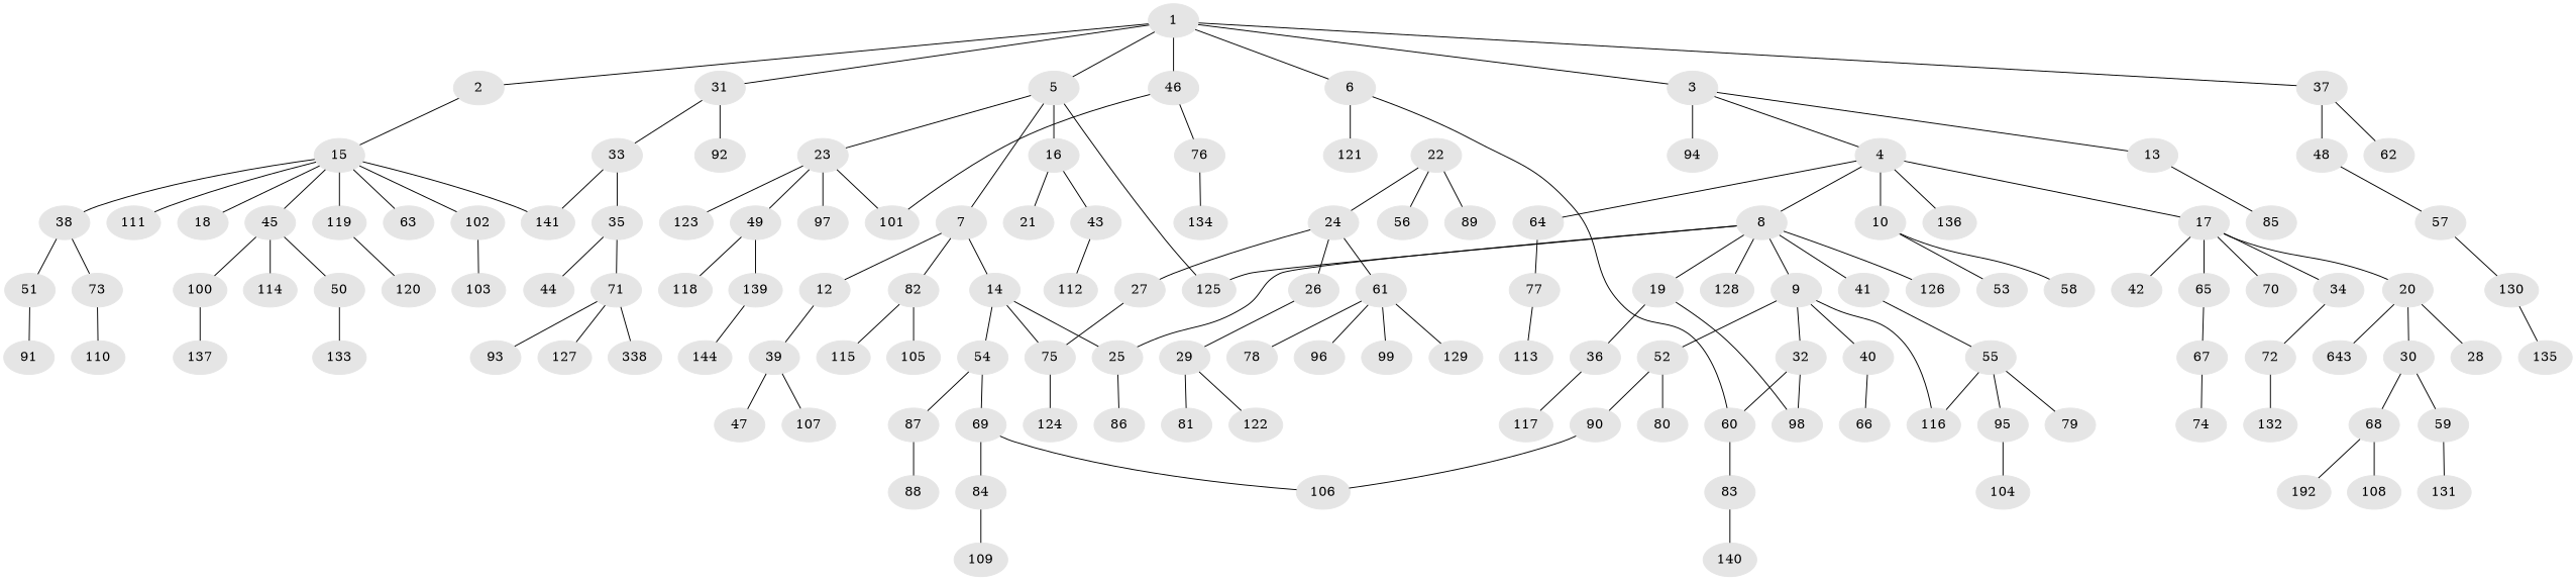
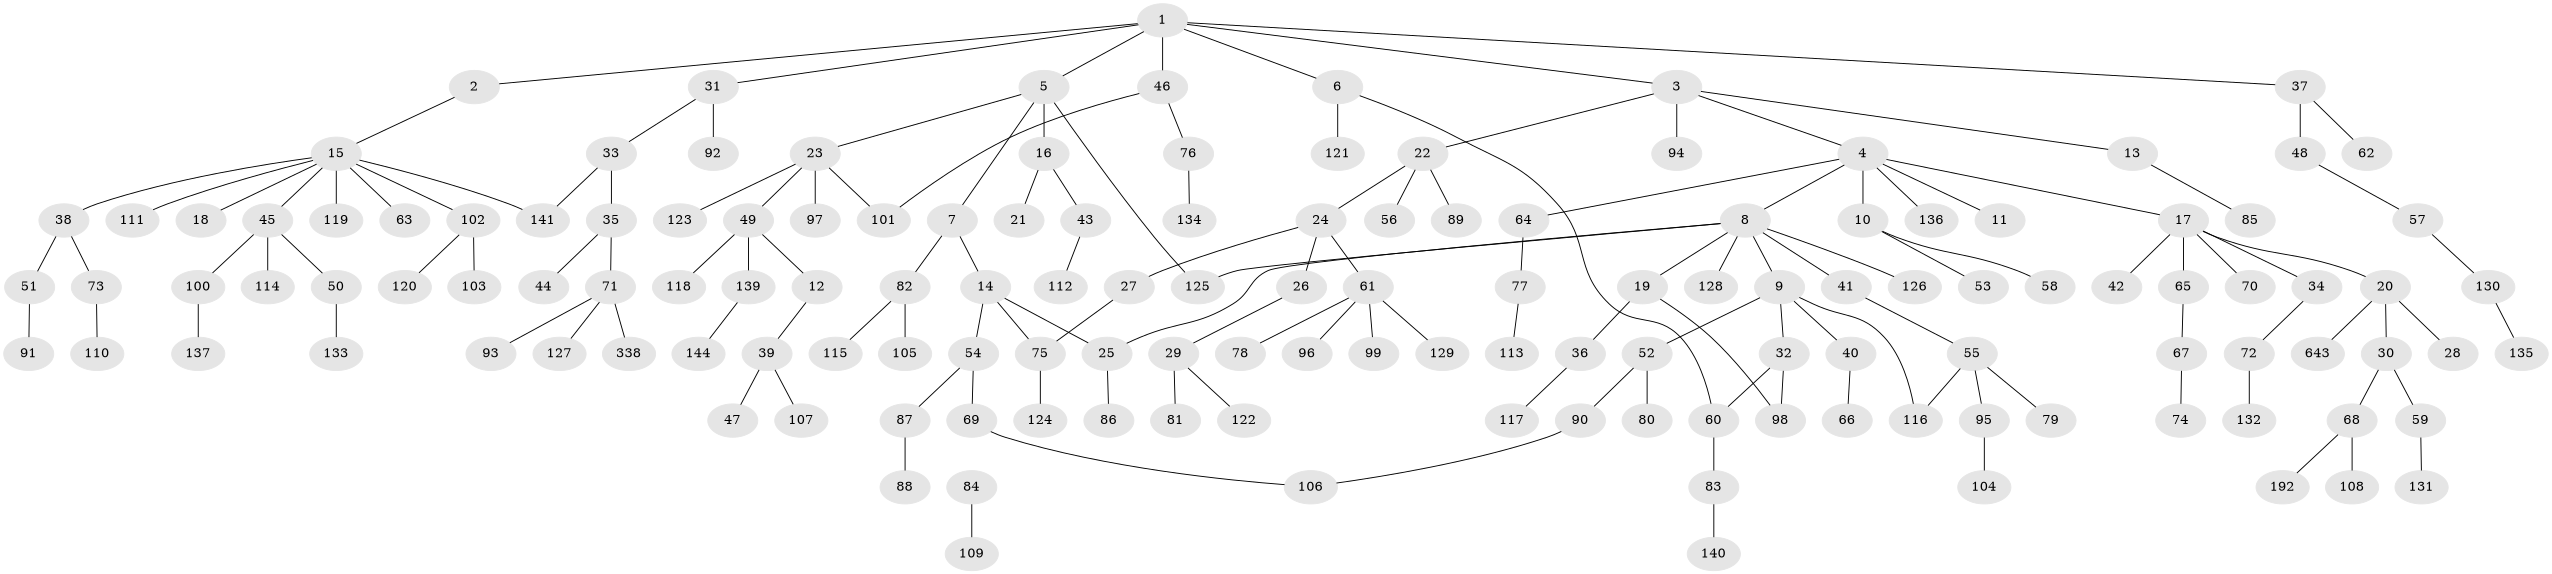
  graph {
    node [color=gray90 style=filled]
    1
    2
    3
    5
    6
    31
    37
    46
    15
    4
    13
    22
    94
    7
    16
    23
    125
    60
    121
    33
    92
    48
    62
    101
    76
    18
    38
    45
    63
    102
    111
    119
    141
    8
    10
+   11
    17
    64
    136
    85
    24
    56
    89
    9
    19
    25
    41
    126
    128
    53
    58
    20
    34
    42
    65
    70
    77
    12
    14
    82
    21
    43
    49
    97
    123
    83
    39
    54
    75
    105
    115
    32
    40
    52
    116
    36
    98
    86
    55
    66
    80
    90
    47
    107
    69
    87
    124
    51
    73
    50
    100
    114
    103
    120
    112
    28
    30
    n98 [label=643]
    72
    67
    117
    59
    68
    26
    27
    61
    118
    139
    29
    78
    96
    99
    129
    81
    122
    131
    108
    n118 [label=192]
    35
    44
    71
    132
    93
    127
    n125 [label=338]
    57
    91
    110
    79
    95
    133
    137
    134
    130
    144
    106
    84
    88
    104
    135
    140
    113
    74
    109
    1 -- 2
    1 -- 3
    1 -- 5
    1 -- 6
    1 -- 31
    1 -- 37
    1 -- 46
    2 -- 15
    3 -- 4
    3 -- 13
+   3 -- 22
    3 -- 94
    5 -- 7
    5 -- 16
    5 -- 23
    5 -- 125
    6 -- 60
    6 -- 121
    31 -- 33
    31 -- 92
    37 -- 48
    37 -- 62
    46 -- 101
    46 -- 76
    15 -- 18
    15 -- 38
    15 -- 45
    15 -- 63
    15 -- 102
    15 -- 111
    15 -- 119
    15 -- 141
    4 -- 8
    4 -- 10
+   4 -- 11
    4 -- 17
    4 -- 64
    4 -- 136
    13 -- 85
    22 -- 24
    22 -- 56
    22 -- 89
-   7 -- 12
+   49 -- 12
    7 -- 14
    7 -- 82
    16 -- 21
    16 -- 43
    23 -- 101
    23 -- 49
    23 -- 97
    23 -- 123
    60 -- 83
    33 -- 141
    33 -- 35
    48 -- 57
    76 -- 134
    38 -- 51
    38 -- 73
    45 -- 50
    45 -- 100
    45 -- 114
    102 -- 103
-   119 -- 120
+   102 -- 120
    8 -- 125
    8 -- 9
    8 -- 19
    8 -- 25
    8 -- 41
    8 -- 126
    8 -- 128
    10 -- 53
    10 -- 58
    17 -- 20
    17 -- 34
    17 -- 42
    17 -- 65
    17 -- 70
    64 -- 77
    24 -- 26
    24 -- 27
    24 -- 61
    9 -- 32
    9 -- 40
    9 -- 52
    9 -- 116
    19 -- 36
    19 -- 98
    25 -- 86
    41 -- 55
    20 -- 28
    20 -- 30
    20 -- n98
    34 -- 72
    65 -- 67
    77 -- 113
    12 -- 39
    14 -- 25
    14 -- 54
    14 -- 75
    82 -- 105
    82 -- 115
    43 -- 112
    49 -- 118
    49 -- 139
    83 -- 140
    39 -- 47
    39 -- 107
    54 -- 69
    54 -- 87
    75 -- 124
    32 -- 60
    32 -- 98
    40 -- 66
    52 -- 80
    52 -- 90
    36 -- 117
    55 -- 116
    55 -- 79
    55 -- 95
    90 -- 106
    69 -- 106
-   69 -- 84
    87 -- 88
    51 -- 91
    73 -- 110
    50 -- 133
    100 -- 137
    30 -- 59
    30 -- 68
    72 -- 132
    67 -- 74
    59 -- 131
    68 -- 108
    68 -- n118
    26 -- 29
    27 -- 75
    61 -- 78
    61 -- 96
    61 -- 99
    61 -- 129
    139 -- 144
    29 -- 81
    29 -- 122
    35 -- 44
    35 -- 71
    71 -- 93
    71 -- 127
    71 -- n125
    57 -- 130
    95 -- 104
    130 -- 135
    84 -- 109
  }
